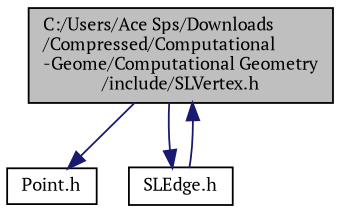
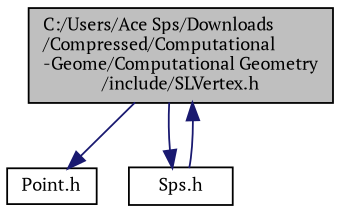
  digraph {
    fontname="PT Serif"
    node [color=black fillcolor=white fontname="PT Serif" fontsize=10 shape=record style=filled]
    edge [color=midnightblue fontname="PT Serif" fontsize=10 labelfontname=Helvetica labelfontsize=10 style=solid]
    n1 [fillcolor=grey75 fontcolor=black height=0.2 label="C:/Users/Ace Sps/Downloads\l/Compressed/Computational\l-Geome/Computational Geometry\l/include/SLVertex.h" width=0.4]
    n2 [height=0.2 label="Point.h" width=0.4]
-   n3 [height=0.2 label="SLEdge.h" width=0.4]
+   n3 [height=0.2 label="Sps.h" width=0.4]
    n1 -> n2
    n1 -> n3
    n3 -> n1
  }
